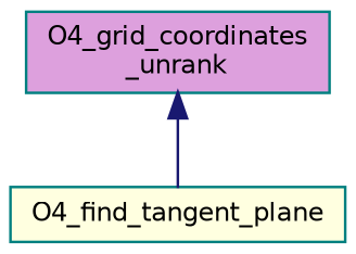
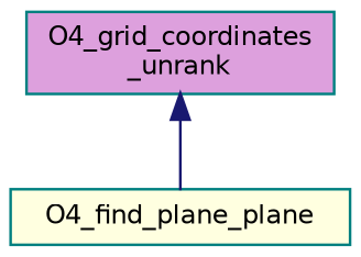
  digraph {
    rankdir=TB
    node [color=teal fontname=Helvetica fontsize=10 shape=record style=filled]
    n1 [fillcolor=plum fontcolor=black height=0.2 label="O4_grid_coordinates\l_unrank" width=0.4]
-   n2 [fillcolor=lightyellow height=0.2 label=O4_find_tangent_plane width=0.4]
+   n2 [fillcolor=lightyellow height=0.2 label=O4_find_plane_plane width=0.4]
    n1 -> n2 [color=midnightblue dir=back fontname=Helvetica fontsize=10 labelfontname=Helvetica labelfontsize=10 style=solid]
  }
